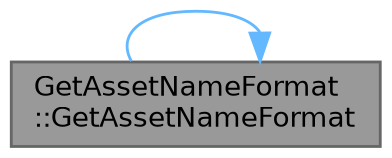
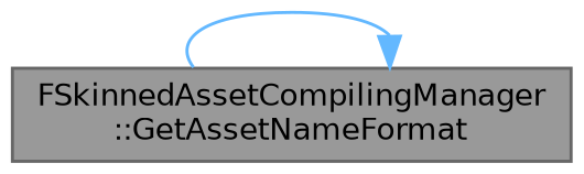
  digraph {
    rankdir=LR
-   n1 [color=gray40 fillcolor=grey60 fontcolor=black fontname=Helvetica fontsize=10 height=0.2 label="GetAssetNameFormat\l::GetAssetNameFormat" shape=box style=filled width=0.4]
+   n1 [color=gray40 fillcolor=grey60 fontcolor=black fontname=Helvetica fontsize=10 height=0.2 label="FSkinnedAssetCompilingManager\l::GetAssetNameFormat" shape=box style=filled width=0.4]
    n1 -> n1 [color=steelblue1 fontname=Helvetica fontsize=10 labelfontname=Helvetica labelfontsize=10 style=solid]
  }
